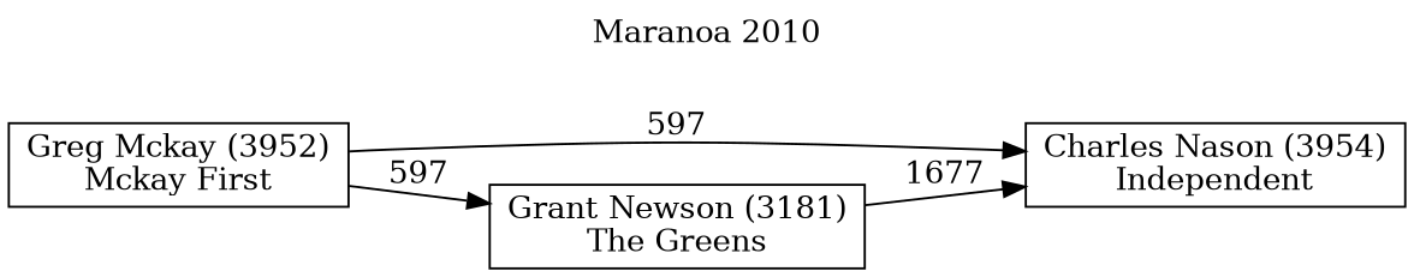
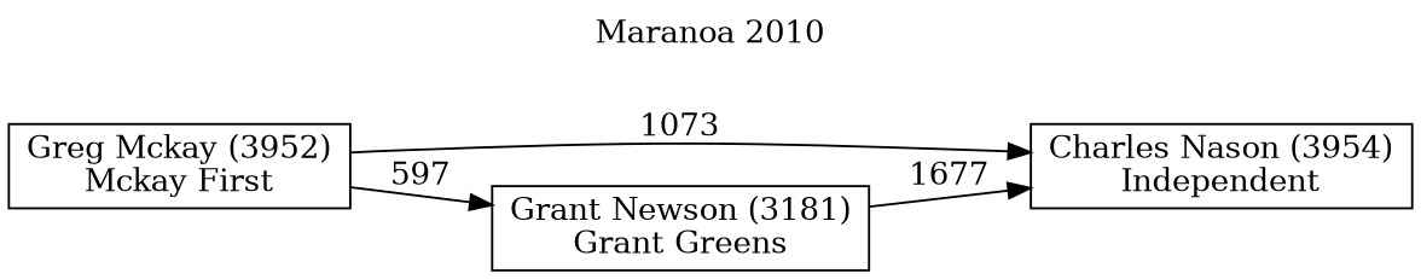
  digraph {
    label="Maranoa 2010"
    labelloc=t
    mclimit=10
    rankdir=LR
    node [shape=box]
    n1 [label="Charles Nason (3954)\nIndependent"]
-   n2 [label="Grant Newson (3181)\nThe Greens"]
+   n2 [label="Grant Newson (3181)\nGrant Greens"]
    n3 [label="Greg Mckay (3952)\nMckay First"]
    n2 -> n1 [label=1677]
-   n3 -> n1 [label=597]
+   n3 -> n1 [label=1073]
    n3 -> n2 [label=597]
  }
